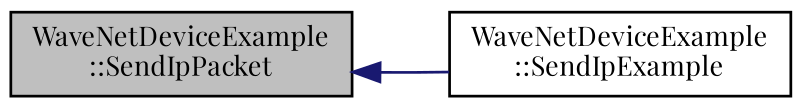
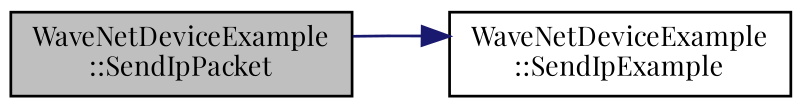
  digraph {
    rankdir=LR
    fontname="Playfair Display"
    node [color=black fontname="Playfair Display" fontsize=10 shape=record style=filled]
    n1 [fillcolor=grey75 fontcolor=black height=0.2 label="WaveNetDeviceExample\l::SendIpPacket" width=0.4]
    n2 [fillcolor=white height=0.2 label="WaveNetDeviceExample\l::SendIpExample" width=0.4]
-   n1 -> n2 [color=midnightblue dir=back fontname="Playfair Display" fontsize=10 labelfontname=Helvetica labelfontsize=10 style=solid]
+   n2 -> n1 [color=midnightblue dir=back fontname="Playfair Display" fontsize=10 labelfontname=Helvetica labelfontsize=10 style=solid]
  }
